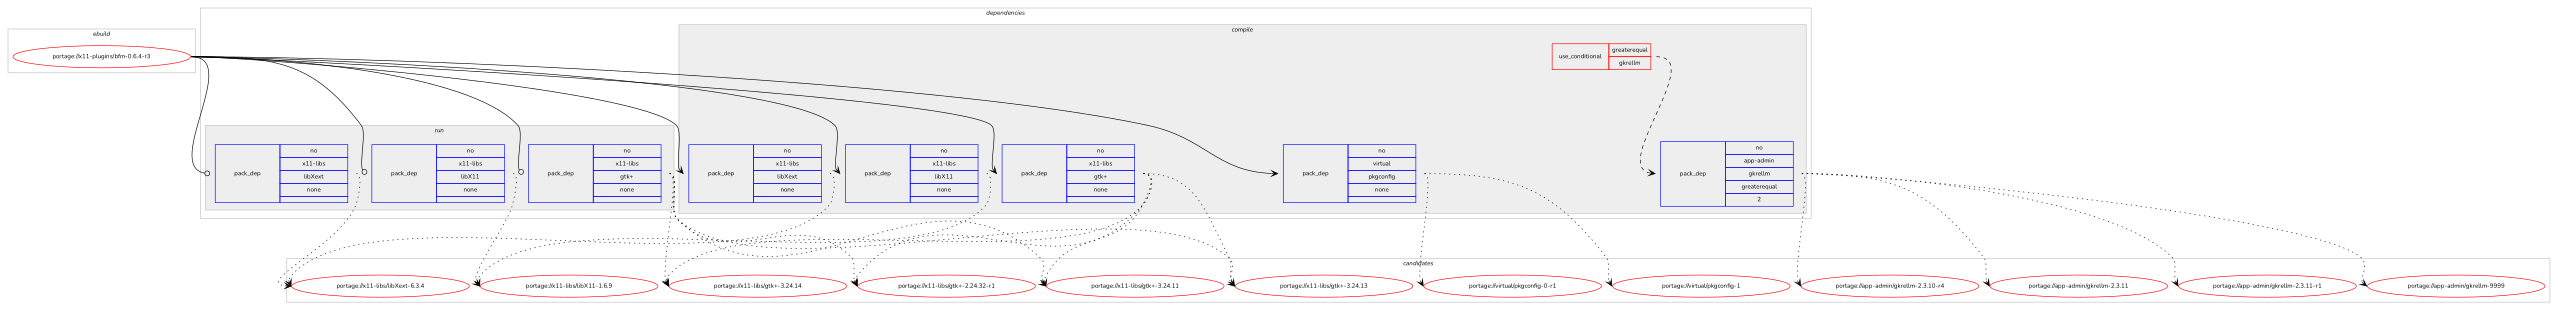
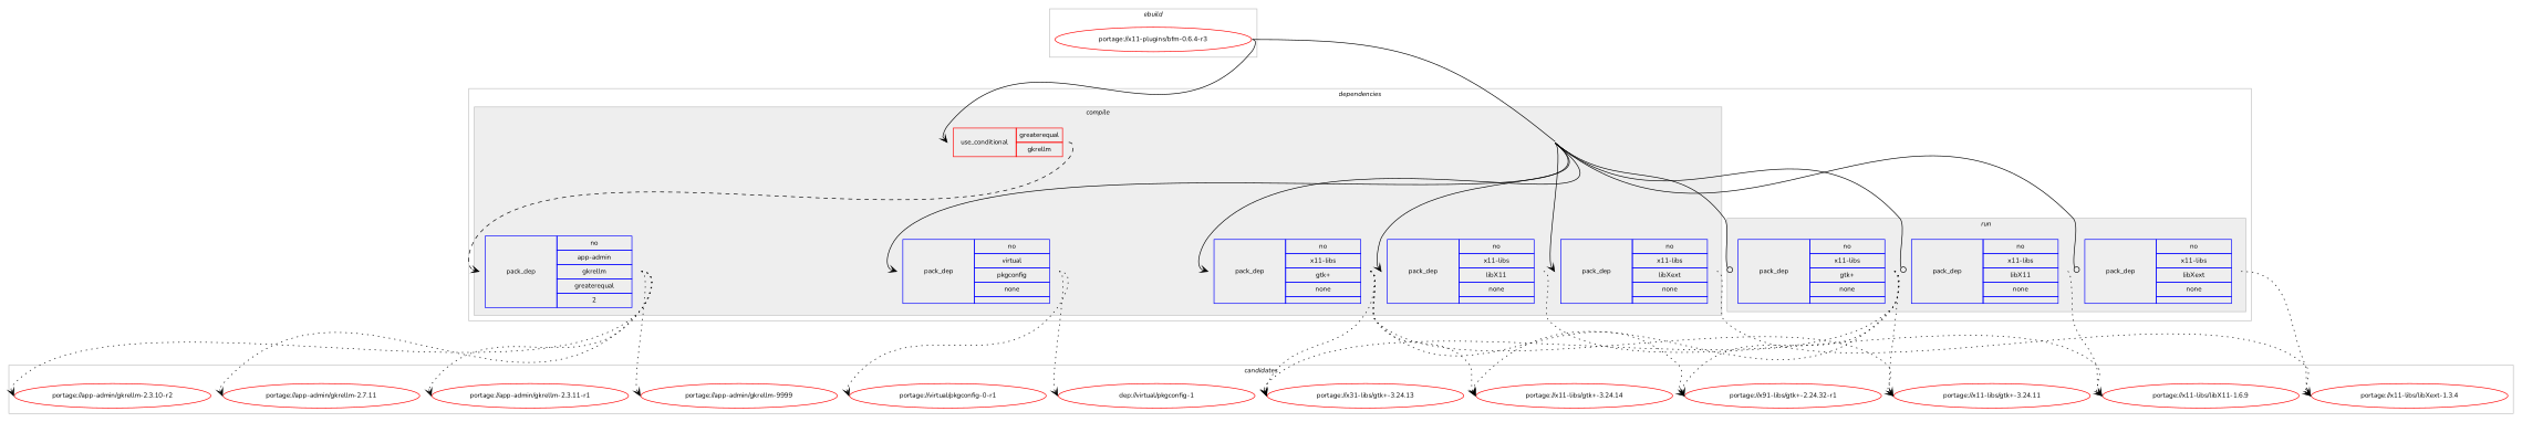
  digraph {
    compound=true
    concentrate=true
    fontname=Nunito
    fontsize=10
    newrank=true
    rankdir=TB
    ranksep=1.5
    node [color=red fontname=Nunito fontsize=10]
    edge [arrowhead=vee fontname=Nunito headport=w style=dotted tailport=e weight=100]
    n1 [label="portage://x11-plugins/bfm-0.6.4-r3" width=4]
    n2 [color=blue label=<<TABLE BORDER="0" CELLBORDER="1" CELLSPACING="0" CELLPADDING="4" WIDTH="220"><TR><TD ROWSPAN="6" CELLPADDING="30">pack_dep</TD></TR><TR><TD WIDTH="110">no</TD></TR><TR><TD>app-admin</TD></TR><TR><TD>gkrellm</TD></TR><TR><TD>greaterequal</TD></TR><TR><TD>2</TD></TR></TABLE>> shape=none]
    n3 [label=<<TABLE BORDER="0" CELLBORDER="1" CELLSPACING="0" CELLPADDING="4"><TR><TD ROWSPAN="3" CELLPADDING="10">use_conditional</TD></TR><TR><TD>greaterequal</TD></TR><TR><TD>gkrellm</TD></TR></TABLE>> shape=none]
    n4 [color=blue label=<<TABLE BORDER="0" CELLBORDER="1" CELLSPACING="0" CELLPADDING="4" WIDTH="220"><TR><TD ROWSPAN="6" CELLPADDING="30">pack_dep</TD></TR><TR><TD WIDTH="110">no</TD></TR><TR><TD>virtual</TD></TR><TR><TD>pkgconfig</TD></TR><TR><TD>none</TD></TR><TR><TD></TD></TR></TABLE>> shape=none]
    n5 [color=blue label=<<TABLE BORDER="0" CELLBORDER="1" CELLSPACING="0" CELLPADDING="4" WIDTH="220"><TR><TD ROWSPAN="6" CELLPADDING="30">pack_dep</TD></TR><TR><TD WIDTH="110">no</TD></TR><TR><TD>x11-libs</TD></TR><TR><TD>gtk+</TD></TR><TR><TD>none</TD></TR><TR><TD></TD></TR></TABLE>> shape=none]
    n6 [color=blue label=<<TABLE BORDER="0" CELLBORDER="1" CELLSPACING="0" CELLPADDING="4" WIDTH="220"><TR><TD ROWSPAN="6" CELLPADDING="30">pack_dep</TD></TR><TR><TD WIDTH="110">no</TD></TR><TR><TD>x11-libs</TD></TR><TR><TD>libX11</TD></TR><TR><TD>none</TD></TR><TR><TD></TD></TR></TABLE>> shape=none]
    n7 [color=blue label=<<TABLE BORDER="0" CELLBORDER="1" CELLSPACING="0" CELLPADDING="4" WIDTH="220"><TR><TD ROWSPAN="6" CELLPADDING="30">pack_dep</TD></TR><TR><TD WIDTH="110">no</TD></TR><TR><TD>x11-libs</TD></TR><TR><TD>libXext</TD></TR><TR><TD>none</TD></TR><TR><TD></TD></TR></TABLE>> shape=none]
    n8 [color=blue label=<<TABLE BORDER="0" CELLBORDER="1" CELLSPACING="0" CELLPADDING="4" WIDTH="220"><TR><TD ROWSPAN="6" CELLPADDING="30">pack_dep</TD></TR><TR><TD WIDTH="110">no</TD></TR><TR><TD>x11-libs</TD></TR><TR><TD>gtk+</TD></TR><TR><TD>none</TD></TR><TR><TD></TD></TR></TABLE>> shape=none]
    n9 [color=blue label=<<TABLE BORDER="0" CELLBORDER="1" CELLSPACING="0" CELLPADDING="4" WIDTH="220"><TR><TD ROWSPAN="6" CELLPADDING="30">pack_dep</TD></TR><TR><TD WIDTH="110">no</TD></TR><TR><TD>x11-libs</TD></TR><TR><TD>libX11</TD></TR><TR><TD>none</TD></TR><TR><TD></TD></TR></TABLE>> shape=none]
    n10 [color=blue label=<<TABLE BORDER="0" CELLBORDER="1" CELLSPACING="0" CELLPADDING="4" WIDTH="220"><TR><TD ROWSPAN="6" CELLPADDING="30">pack_dep</TD></TR><TR><TD WIDTH="110">no</TD></TR><TR><TD>x11-libs</TD></TR><TR><TD>libXext</TD></TR><TR><TD>none</TD></TR><TR><TD></TD></TR></TABLE>> shape=none]
    n11 [label="portage://app-admin/gkrellm-9999" width=4]
    n12 [label="portage://app-admin/gkrellm-2.3.11-r1" width=4]
-   n13 [label="portage://app-admin/gkrellm-2.3.11" width=4]
-   n14 [label="portage://app-admin/gkrellm-2.3.10-r4" width=4]
-   n15 [label="portage://virtual/pkgconfig-1" width=4]
+   n13 [label="portage://app-admin/gkrellm-2.7.11" width=4]
+   n14 [label="portage://app-admin/gkrellm-2.3.10-r2" width=4]
+   n15 [label="dep://virtual/pkgconfig-1" width=4]
    n16 [label="portage://virtual/pkgconfig-0-r1" width=4]
    n17 [label="portage://x11-libs/gtk+-3.24.14" width=4]
-   n18 [label="portage://x11-libs/gtk+-3.24.13" width=4]
+   n18 [label="portage://x31-libs/gtk+-3.24.13" width=4]
    n19 [label="portage://x11-libs/gtk+-3.24.11" width=4]
-   n20 [label="portage://x11-libs/gtk+-2.24.32-r1" width=4]
+   n20 [label="portage://x91-libs/gtk+-2.24.32-r1" width=4]
    n21 [label="portage://x11-libs/libX11-1.6.9" width=4]
-   n22 [label="portage://x11-libs/libXext-6.3.4" width=4]
+   n22 [label="portage://x11-libs/libXext-1.3.4" width=4]
    subgraph cluster_1 {
      color=gray
      label=<<i>ebuild</i>>
      rank=same
      n1
    }
    subgraph cluster_2 {
      color=gray
      label=<<i>dependencies</i>>
      subgraph cluster_3 {
        color=gray
        fillcolor="#eeeeee"
        label=<<i>compile</i>>
        style=filled
        subgraph sub_4 {
          color=gray
          fillcolor="#eeeeee"
          label=<<i>compile</i>>
          style=filled
          n3
          subgraph sub_5 {
            color=gray
            fillcolor="#eeeeee"
            label=<<i>compile</i>>
            style=filled
            n2
          }
        }
        subgraph sub_6 {
          color=gray
          fillcolor="#eeeeee"
          label=<<i>compile</i>>
          style=filled
          n4
        }
        subgraph sub_7 {
          color=gray
          fillcolor="#eeeeee"
          label=<<i>compile</i>>
          style=filled
          n5
        }
        subgraph sub_8 {
          color=gray
          fillcolor="#eeeeee"
          label=<<i>compile</i>>
          style=filled
          n6
        }
        subgraph sub_9 {
          color=gray
          fillcolor="#eeeeee"
          label=<<i>compile</i>>
          style=filled
          n7
        }
      }
      subgraph cluster_10 {
        color=gray
        fillcolor="#eeeeee"
        label=<<i>compile and run</i>>
        style=filled
      }
      subgraph cluster_11 {
        color=gray
        fillcolor="#eeeeee"
        label=<<i>run</i>>
        style=filled
        subgraph sub_12 {
          color=gray
          fillcolor="#eeeeee"
          label=<<i>run</i>>
          style=filled
          n8
        }
        subgraph sub_13 {
          color=gray
          fillcolor="#eeeeee"
          label=<<i>run</i>>
          style=filled
          n9
        }
        subgraph sub_14 {
          color=gray
          fillcolor="#eeeeee"
          label=<<i>run</i>>
          style=filled
          n10
        }
      }
    }
    subgraph cluster_15 {
      color=gray
      label=<<i>candidates</i>>
      rank=same
      subgraph sub_16 {
        color=black
        label=<<i>candidates</i>>
        nodesep=1
        rank=same
        n11
        n12
        n13
        n14
      }
      subgraph sub_17 {
        color=black
        label=<<i>candidates</i>>
        nodesep=1
        rank=same
        n15
        n16
      }
      subgraph sub_18 {
        color=black
        label=<<i>candidates</i>>
        nodesep=1
        rank=same
        n17
        n18
        n19
        n20
      }
      subgraph sub_19 {
        color=black
        label=<<i>candidates</i>>
        nodesep=1
        rank=same
        n21
      }
      subgraph sub_20 {
        color=black
        label=<<i>candidates</i>>
        nodesep=1
        rank=same
        n22
      }
      subgraph sub_21 {
        color=black
        label=<<i>candidates</i>>
        nodesep=1
        rank=same
        n17
        n18
        n19
        n20
      }
      subgraph sub_22 {
        color=black
        label=<<i>candidates</i>>
        nodesep=1
        rank=same
        n21
      }
      subgraph sub_23 {
        color=black
        label=<<i>candidates</i>>
        nodesep=1
        rank=same
        n22
      }
    }
+   n1 -> n3 [style=solid weight=20]
    n1 -> n4 [style=solid weight=20]
    n1 -> n5 [style=solid weight=20]
    n1 -> n6 [style=solid weight=20]
    n1 -> n7 [style=solid weight=20]
    n1 -> n8 [arrowhead=odot style=solid weight=20]
    n1 -> n9 [arrowhead=odot style=solid weight=20]
    n1 -> n10 [arrowhead=odot style=solid weight=20]
    n2 -> n11
    n2 -> n12
    n2 -> n13
    n2 -> n14
    n3 -> n2 [style=dashed weight=20]
    n4 -> n15
    n4 -> n16
    n5 -> n17
    n5 -> n18
    n5 -> n19
    n5 -> n20
    n6 -> n21
    n7 -> n22
    n8 -> n17
    n8 -> n18
    n8 -> n19
    n8 -> n20
    n9 -> n21
    n10 -> n22
  }
